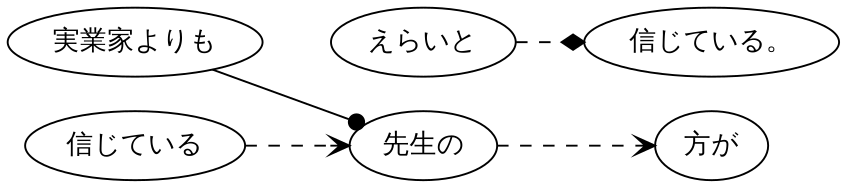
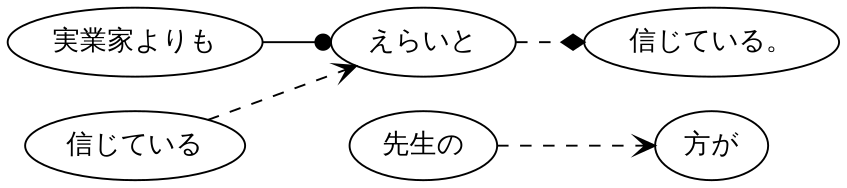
  digraph {
    fontname="Playfair Display"
    rankdir=LR
    node [fontname="Playfair Display"]
    edge [arrowhead=vee fontname="Playfair Display" style=dashed]
    n1 [label="実業家よりも"]
    n2 [label="えらいと"]
    n3 [label="信じている。"]
    n4 [label="信じている"]
    n5 [label="先生の"]
    n6 [label="方が"]
-   n1 -> n5 [arrowhead=dot style=solid]
+   n1 -> n2 [arrowhead=dot style=solid]
    n2 -> n3 [arrowhead=diamond]
-   n4 -> n5
+   n4 -> n2
    n5 -> n6
  }
